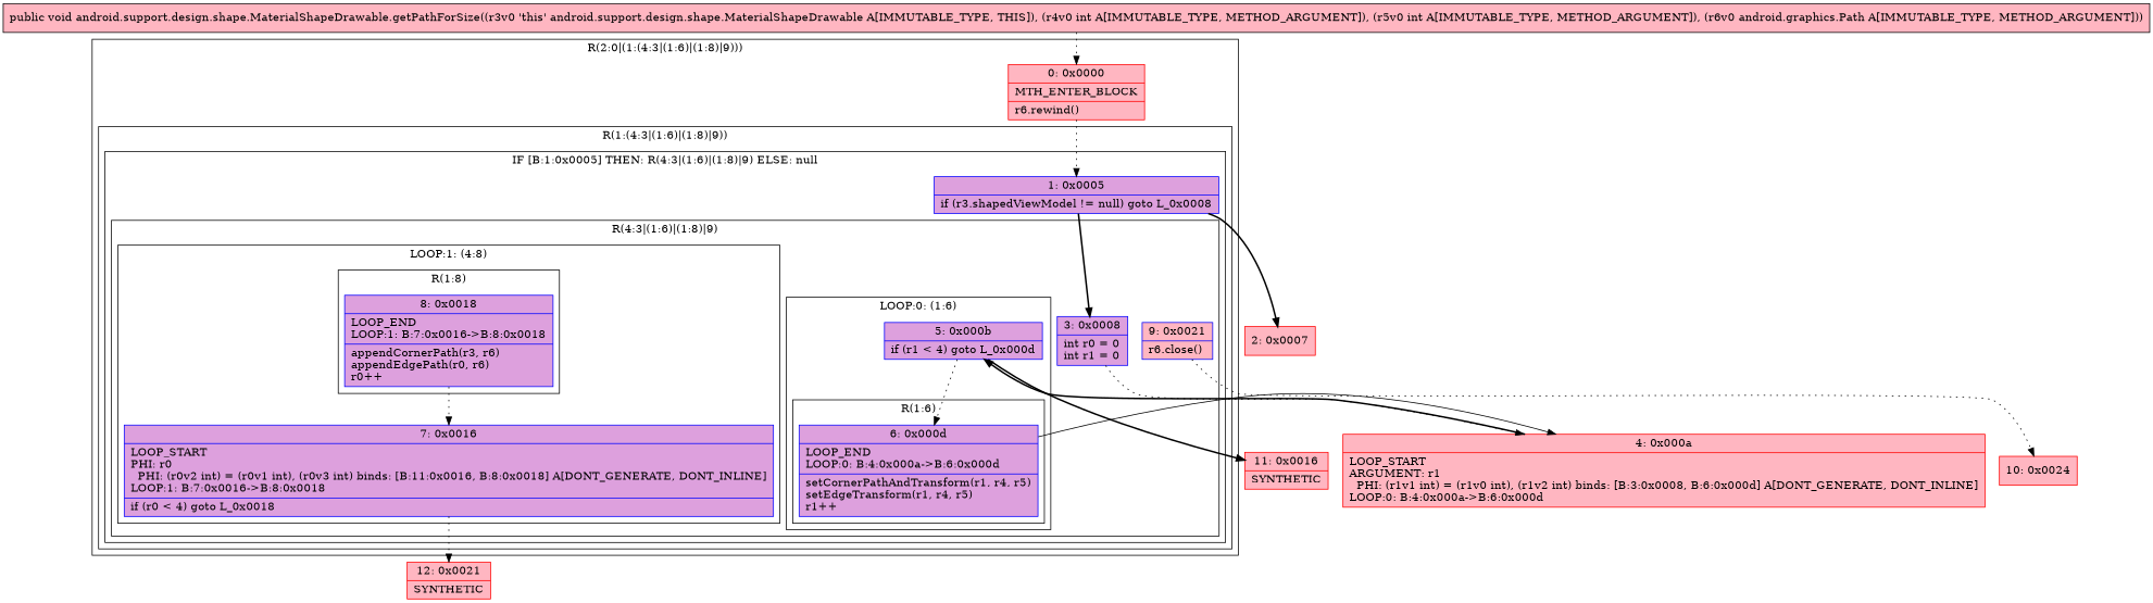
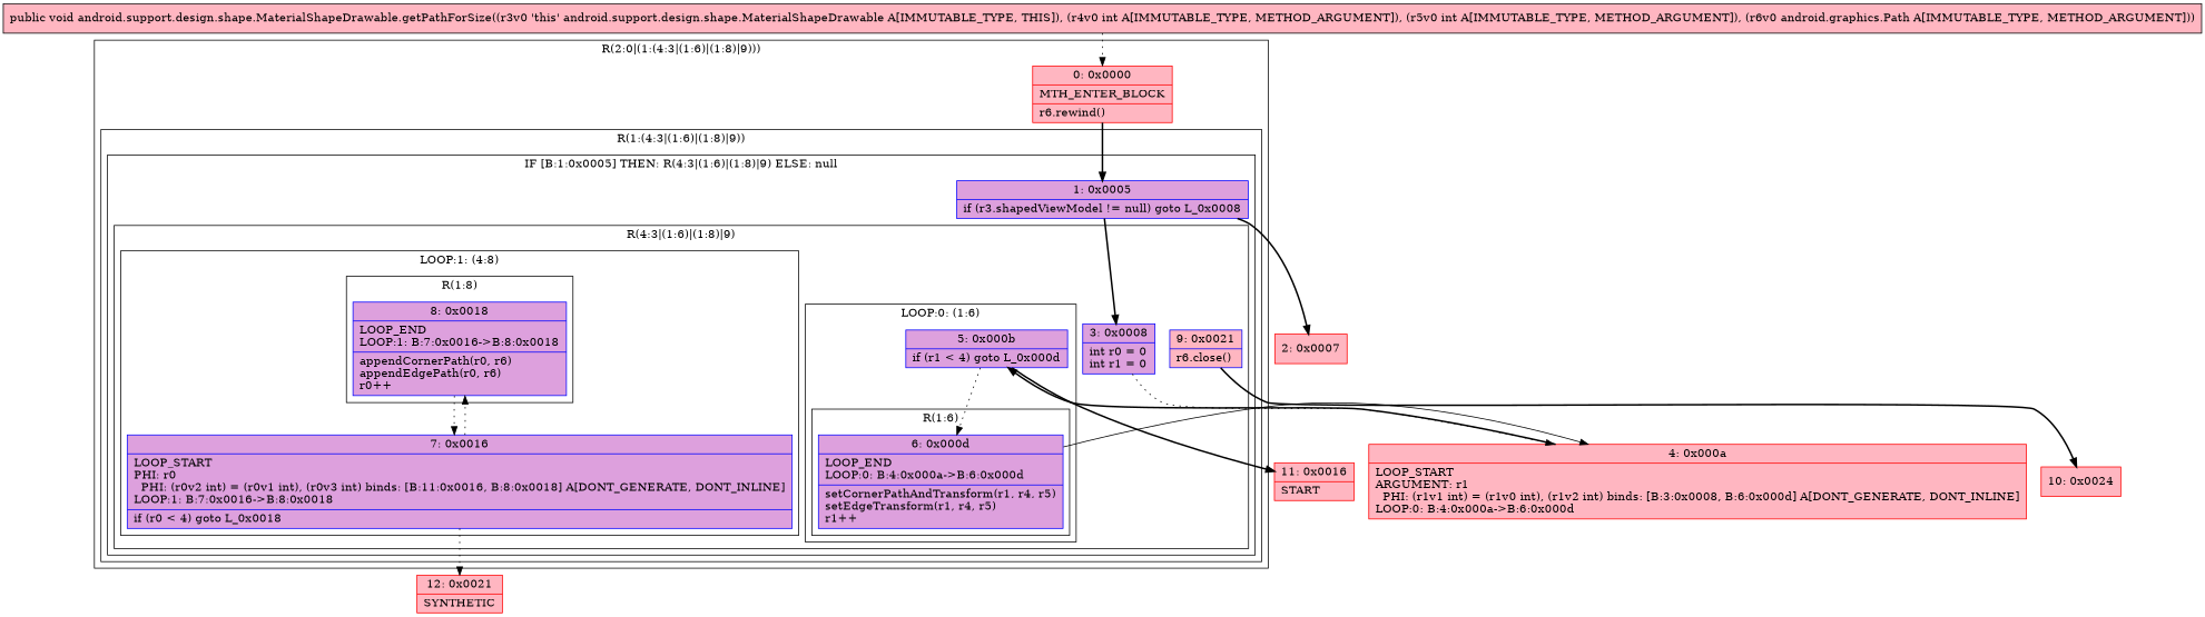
  digraph {
    node [color=blue fillcolor=lightpink shape=record style=filled]
    edge [style=dotted]
    n1 [fillcolor=plum label="{6\:\ 0x000d|LOOP_END\lLOOP:0: B:4:0x000a\-\>B:6:0x000d\l|setCornerPathAndTransform(r1, r4, r5)\lsetEdgeTransform(r1, r4, r5)\lr1++\l}"]
    n2 [fillcolor=plum label="{5\:\ 0x000b|if (r1 \< 4) goto L_0x000d\l}"]
-   n3 [fillcolor=plum label="{8\:\ 0x0018|LOOP_END\lLOOP:1: B:7:0x0016\-\>B:8:0x0018\l|appendCornerPath(r3, r6)\lappendEdgePath(r0, r6)\lr0++\l}"]
+   n3 [fillcolor=plum label="{8\:\ 0x0018|LOOP_END\lLOOP:1: B:7:0x0016\-\>B:8:0x0018\l|appendCornerPath(r0, r6)\lappendEdgePath(r0, r6)\lr0++\l}"]
    n4 [fillcolor=plum label="{7\:\ 0x0016|LOOP_START\lPHI: r0 \l  PHI: (r0v2 int) = (r0v1 int), (r0v3 int) binds: [B:11:0x0016, B:8:0x0018] A[DONT_GENERATE, DONT_INLINE]\lLOOP:1: B:7:0x0016\-\>B:8:0x0018\l|if (r0 \< 4) goto L_0x0018\l}"]
    n5 [fillcolor=plum label="{3\:\ 0x0008|int r0 = 0\lint r1 = 0\l}"]
    n6 [label="{9\:\ 0x0021|r6.close()\l}"]
    n7 [fillcolor=plum label="{1\:\ 0x0005|if (r3.shapedViewModel != null) goto L_0x0008\l}"]
    n8 [color=red label="{0\:\ 0x0000|MTH_ENTER_BLOCK\l|r6.rewind()\l}"]
    n9 [color=red label="{4\:\ 0x000a|LOOP_START\lARGUMENT: r1 \l  PHI: (r1v1 int) = (r1v0 int), (r1v2 int) binds: [B:3:0x0008, B:6:0x000d] A[DONT_GENERATE, DONT_INLINE]\lLOOP:0: B:4:0x000a\-\>B:6:0x000d\l}"]
-   n10 [color=red label="{11\:\ 0x0016|SYNTHETIC\l}"]
+   n10 [color=red label="{11\:\ 0x0016|START\l}"]
    n11 [color=red label="{12\:\ 0x0021|SYNTHETIC\l}"]
    n12 [color=red label="{10\:\ 0x0024}"]
    n13 [color=red label="{2\:\ 0x0007}"]
    n14 [label="{public void android.support.design.shape.MaterialShapeDrawable.getPathForSize((r3v0 'this' android.support.design.shape.MaterialShapeDrawable A[IMMUTABLE_TYPE, THIS]), (r4v0 int A[IMMUTABLE_TYPE, METHOD_ARGUMENT]), (r5v0 int A[IMMUTABLE_TYPE, METHOD_ARGUMENT]), (r6v0 android.graphics.Path A[IMMUTABLE_TYPE, METHOD_ARGUMENT])) }" color=""]
    subgraph cluster_1 {
      label="R(2:0|(1:(4:3|(1:6)|(1:8)|9)))"
      n8
      subgraph cluster_2 {
        label="R(1:(4:3|(1:6)|(1:8)|9))"
        subgraph cluster_3 {
          label="IF [B:1:0x0005] THEN: R(4:3|(1:6)|(1:8)|9) ELSE: null"
          n7
          subgraph cluster_4 {
            label="R(4:3|(1:6)|(1:8)|9)"
            n5
            n6
            subgraph cluster_5 {
              label="LOOP:0: (1:6)"
              n2
              subgraph cluster_6 {
                label="R(1:6)"
                n1
              }
            }
            subgraph cluster_7 {
              label="LOOP:1: (4:8)"
              n4
              subgraph cluster_8 {
                label="R(1:8)"
                n3
              }
            }
          }
        }
      }
    }
    n1 -> n9 [style=""]
    n2 -> n1
    n2 -> n10 [style=bold]
    n3 -> n4
+   n4 -> n3
    n4 -> n11
    n5 -> n9
-   n6 -> n12
+   n6 -> n12 [style=bold]
    n7 -> n5 [style=bold]
    n7 -> n13 [style=bold]
-   n8 -> n7
+   n8 -> n7 [style=bold]
    n9 -> n2 [style=bold]
    n14 -> n8
  }
